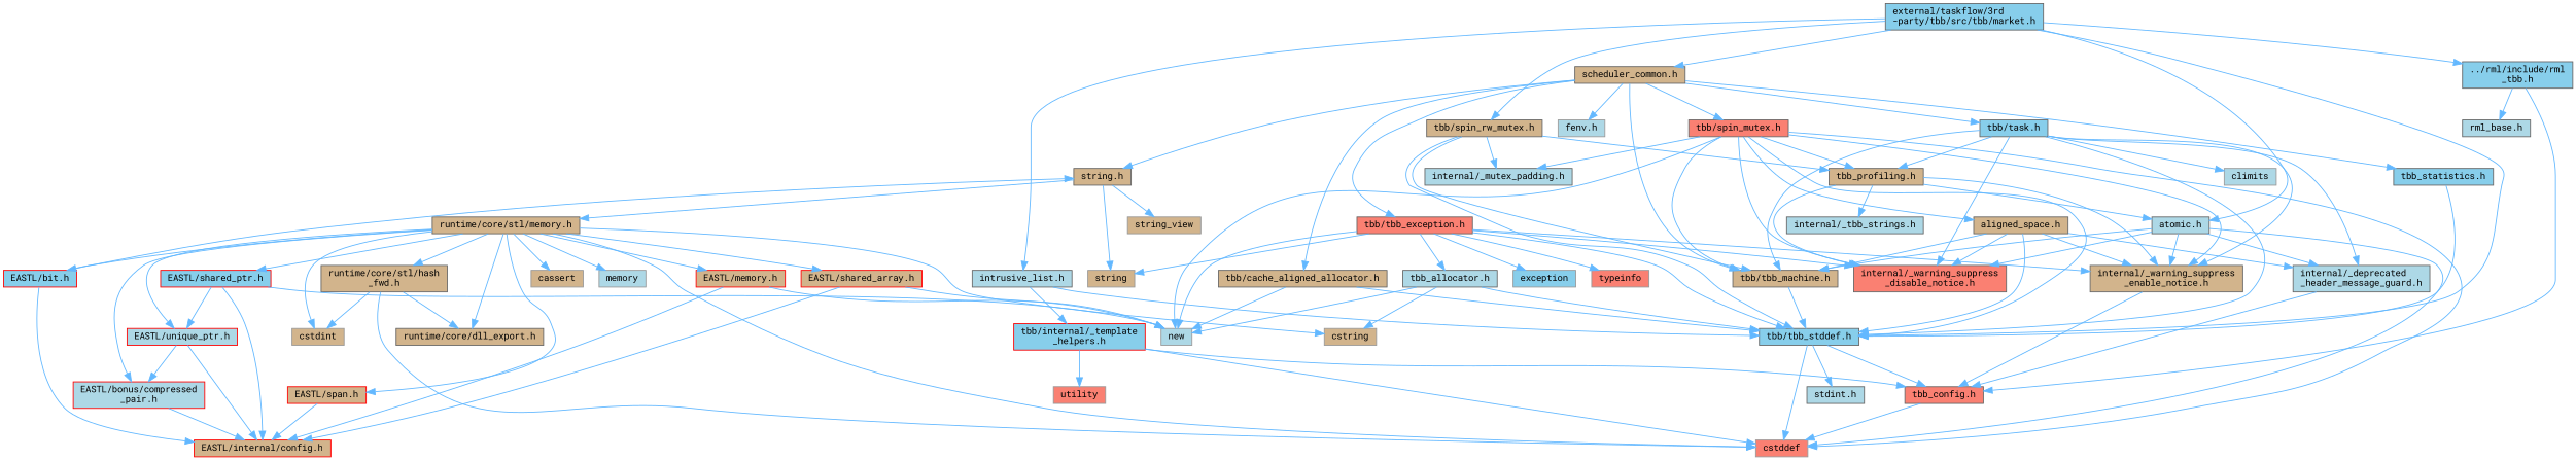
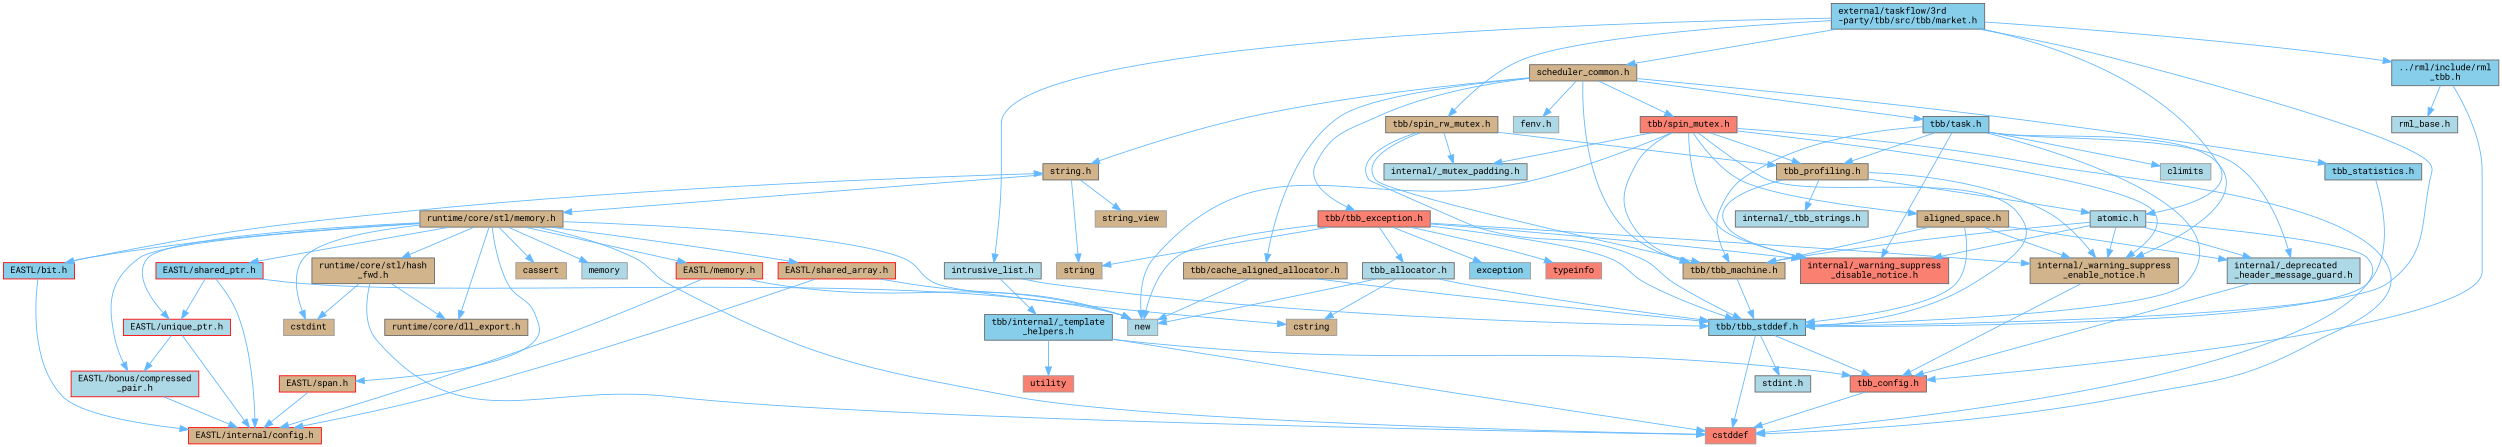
  digraph {
    fontname="Roboto Mono"
    node [color=grey40 fillcolor=tan fontname="Roboto Mono" fontsize=10 shape=box style=filled]
    edge [color=steelblue1 fontname="Roboto Mono" fontsize=10 labelfontname=Helvetica labelfontsize=10 style=solid]
    n1 [color=gray40 fillcolor=skyblue fontcolor=black height=0.2 label="external/taskflow/3rd\l-party/tbb/src/tbb/market.h" width=0.4]
    n2 [fillcolor=skyblue height=0.2 label="tbb/tbb_stddef.h" width=0.4]
    n3 [height=0.2 label="scheduler_common.h" width=0.4]
    n4 [fillcolor=lightblue height=0.2 label="atomic.h" width=0.4]
    n5 [height=0.2 label="tbb/spin_rw_mutex.h" width=0.4]
    n6 [fillcolor=skyblue height=0.2 label="../rml/include/rml\l_tbb.h" width=0.4]
    n7 [fillcolor=lightblue height=0.2 label="intrusive_list.h" width=0.4]
    n8 [fillcolor=salmon height=0.2 label="tbb_config.h" width=0.4]
    n9 [color=grey60 fillcolor=salmon height=0.2 label=cstddef width=0.4]
    n10 [fillcolor=lightblue height=0.2 label="stdint.h" width=0.4]
    n11 [height=0.2 label="tbb/tbb_machine.h" width=0.4]
    n12 [height=0.2 label="tbb/cache_aligned_allocator.h" width=0.4]
    n13 [height=0.2 label="string.h" width=0.4]
    n14 [fillcolor=skyblue height=0.2 label="tbb_statistics.h" width=0.4]
    n15 [fillcolor=skyblue height=0.2 label="tbb/task.h" width=0.4]
    n16 [fillcolor=salmon height=0.2 label="tbb/tbb_exception.h" width=0.4]
    n17 [fillcolor=salmon height=0.2 label="tbb/spin_mutex.h" width=0.4]
    n18 [color=grey60 fillcolor=lightblue height=0.2 label="fenv.h" width=0.4]
    n19 [fillcolor=lightblue height=0.2 label="internal/_deprecated\l_header_message_guard.h" width=0.4]
    n20 [height=0.2 label="internal/_warning_suppress\l_enable_notice.h" width=0.4]
    n21 [fillcolor=salmon height=0.2 label="internal/_warning_suppress\l_disable_notice.h" width=0.4]
    n22 [height=0.2 label="tbb_profiling.h" width=0.4]
    n23 [fillcolor=lightblue height=0.2 label="internal/_mutex_padding.h" width=0.4]
    n24 [fillcolor=lightblue height=0.2 label="rml_base.h" width=0.4]
-   n25 [color=red fillcolor=skyblue height=0.2 label="tbb/internal/_template\l_helpers.h" width=0.4]
+   n25 [fillcolor=skyblue height=0.2 label="tbb/internal/_template\l_helpers.h" width=0.4]
    n26 [color=grey60 fillcolor=lightblue height=0.2 label=new width=0.4]
    n27 [color=grey60 height=0.2 label=string width=0.4]
    n28 [color=grey60 height=0.2 label=string_view width=0.4]
    n29 [height=0.2 label="runtime/core/stl/memory.h" width=0.4]
    n30 [color=grey60 fillcolor=lightblue height=0.2 label=climits width=0.4]
    n31 [color=grey60 fillcolor=skyblue height=0.2 label=exception width=0.4]
    n32 [fillcolor=lightblue height=0.2 label="tbb_allocator.h" width=0.4]
    n33 [color=grey60 fillcolor=salmon height=0.2 label=typeinfo width=0.4]
    n34 [height=0.2 label="aligned_space.h" width=0.4]
    n35 [color=grey60 height=0.2 label=cstdint width=0.4]
    n36 [color=grey60 height=0.2 label=cassert width=0.4]
    n37 [color=grey60 fillcolor=lightblue height=0.2 label=memory width=0.4]
    n38 [color=grey60 height=0.2 label=cstring width=0.4]
    n39 [color=red fillcolor=skyblue height=0.2 label="EASTL/bit.h" width=0.4]
    n40 [color=red height=0.2 label="EASTL/memory.h" width=0.4]
    n41 [color=red height=0.2 label="EASTL/shared_array.h" width=0.4]
    n42 [color=red fillcolor=lightblue height=0.2 label="EASTL/unique_ptr.h" width=0.4]
    n43 [color=red fillcolor=lightblue height=0.2 label="EASTL/bonus/compressed\l_pair.h" width=0.4]
    n44 [color=red fillcolor=skyblue height=0.2 label="EASTL/shared_ptr.h" width=0.4]
    n45 [color=red height=0.2 label="EASTL/span.h" width=0.4]
    n46 [height=0.2 label="runtime/core/dll_export.h" width=0.4]
    n47 [height=0.2 label="runtime/core/stl/hash\l_fwd.h" width=0.4]
    n48 [color=red height=0.2 label="EASTL/internal/config.h" width=0.4]
    n49 [fillcolor=lightblue height=0.2 label="internal/_tbb_strings.h" width=0.4]
    n50 [color=grey60 fillcolor=salmon height=0.2 label=utility width=0.4]
    n1 -> n2
    n1 -> n3
    n1 -> n4
    n1 -> n5
    n1 -> n6
    n1 -> n7
    n2 -> n8
    n2 -> n9
    n2 -> n10
    n3 -> n11
    n3 -> n12
    n3 -> n13
    n3 -> n14
    n3 -> n15
    n3 -> n16
    n3 -> n17
    n3 -> n18
    n4 -> n9
    n4 -> n11
    n4 -> n19
    n4 -> n20
    n4 -> n21
    n5 -> n2
    n5 -> n11
    n5 -> n22
    n5 -> n23
    n6 -> n8
    n6 -> n24
    n7 -> n2
    n7 -> n25
    n8 -> n9
    n11 -> n2
    n12 -> n2
    n12 -> n26
    n13 -> n27
    n13 -> n28
    n13 -> n29
    n14 -> n2
    n15 -> n2
    n15 -> n11
    n15 -> n19
    n15 -> n20
    n15 -> n21
    n15 -> n22
    n15 -> n30
    n16 -> n2
    n16 -> n20
    n16 -> n21
    n16 -> n26
    n16 -> n27
    n16 -> n31
    n16 -> n32
    n16 -> n33
    n17 -> n2
    n17 -> n9
    n17 -> n11
    n17 -> n20
    n17 -> n21
    n17 -> n22
    n17 -> n23
    n17 -> n26
    n17 -> n34
    n19 -> n8
    n20 -> n8
    n22 -> n4
    n22 -> n20
    n22 -> n21
    n22 -> n49
    n25 -> n8
    n25 -> n9
    n25 -> n50
    n29 -> n9
    n29 -> n35
    n29 -> n36
    n29 -> n37
    n29 -> n38
    n29 -> n39
    n29 -> n40
    n29 -> n41
    n29 -> n42
    n29 -> n43
    n29 -> n44
    n29 -> n45
    n29 -> n46
    n29 -> n47
    n32 -> n2
    n32 -> n26
    n32 -> n38
    n34 -> n2
    n34 -> n11
    n34 -> n19
    n34 -> n20
-   n34 -> n21
    n39 -> n13
    n39 -> n48
    n40 -> n26
    n40 -> n48
    n41 -> n26
    n41 -> n48
    n42 -> n43
    n42 -> n48
    n43 -> n48
    n44 -> n26
    n44 -> n42
    n44 -> n48
    n45 -> n48
    n47 -> n9
    n47 -> n35
    n47 -> n46
  }
